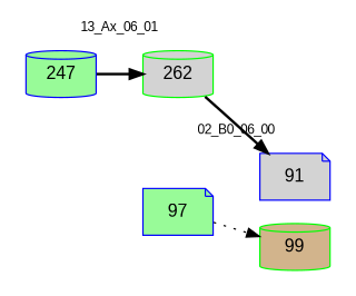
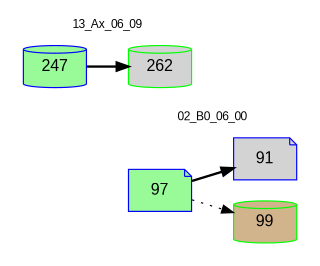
  digraph {
    fontname="Liberation Sans"
    rankdir=LR
    node [color=blue fillcolor=palegreen fontname="Liberation Sans" shape=cylinder style=filled]
    edge [color=black fontname="Liberation Sans" style=bold]
    n1 [label=247]
    n2 [color=green fillcolor=lightgrey label=262]
    n3 [label=97 shape=note]
    n4 [fillcolor=lightgrey label=91 shape=note]
    n5 [color=green fillcolor=tan label=99]
    subgraph cluster_1 {
      color=white
      fontsize=10
-     label="13_Ax_06_01"
+     label="13_Ax_06_09"
      n1
      n2
    }
    subgraph cluster_2 {
      color=white
      fontsize=10
      label="02_B0_06_00"
      n3
      n4
      n5
    }
    n1 -> n2
-   n2 -> n4
+   n3 -> n4
    n3 -> n5 [style=dotted]
  }
